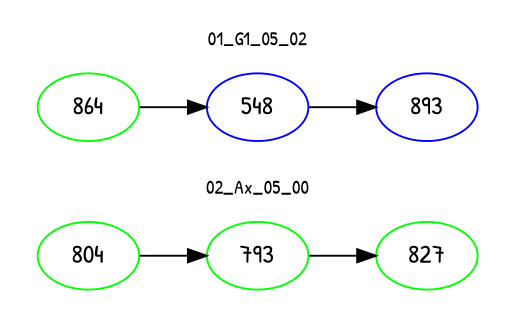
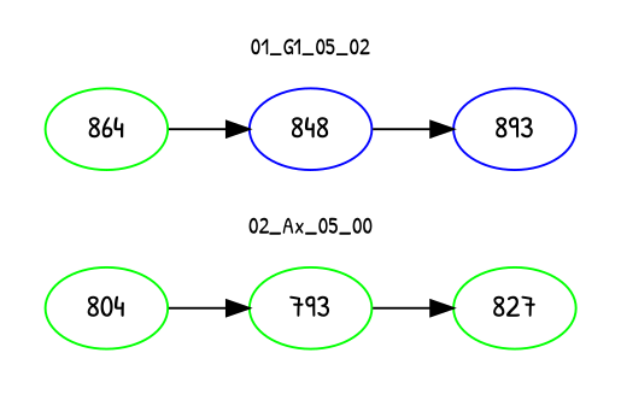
  digraph {
    fontname="Patrick Hand"
    rankdir=LR
    node [color=green fontname="Patrick Hand"]
    edge [color=black fontname="Patrick Hand"]
    n1 [label=804]
    n2 [label=793]
    n3 [label=827]
    n4 [label=864]
-   n5 [color=blue label=548]
+   n5 [color=blue label=848]
    n6 [color=blue label=893]
    subgraph cluster_1 {
      color=white
      fontsize=10
      label="02_Ax_05_00"
      n1
      n2
      n3
    }
    subgraph cluster_2 {
      color=white
      fontsize=10
      label="01_G1_05_02"
      n4
      n5
      n6
    }
    n1 -> n2
    n2 -> n3
    n4 -> n5
    n5 -> n6
  }
